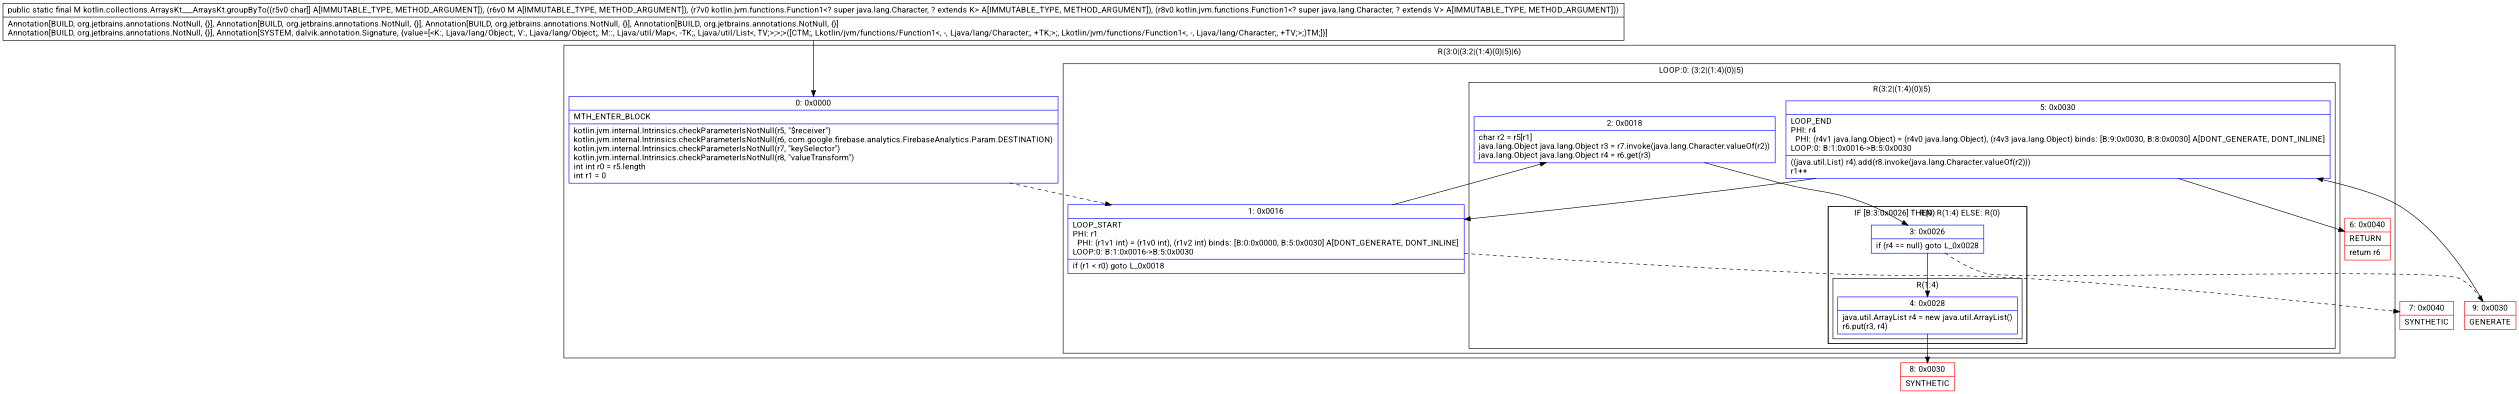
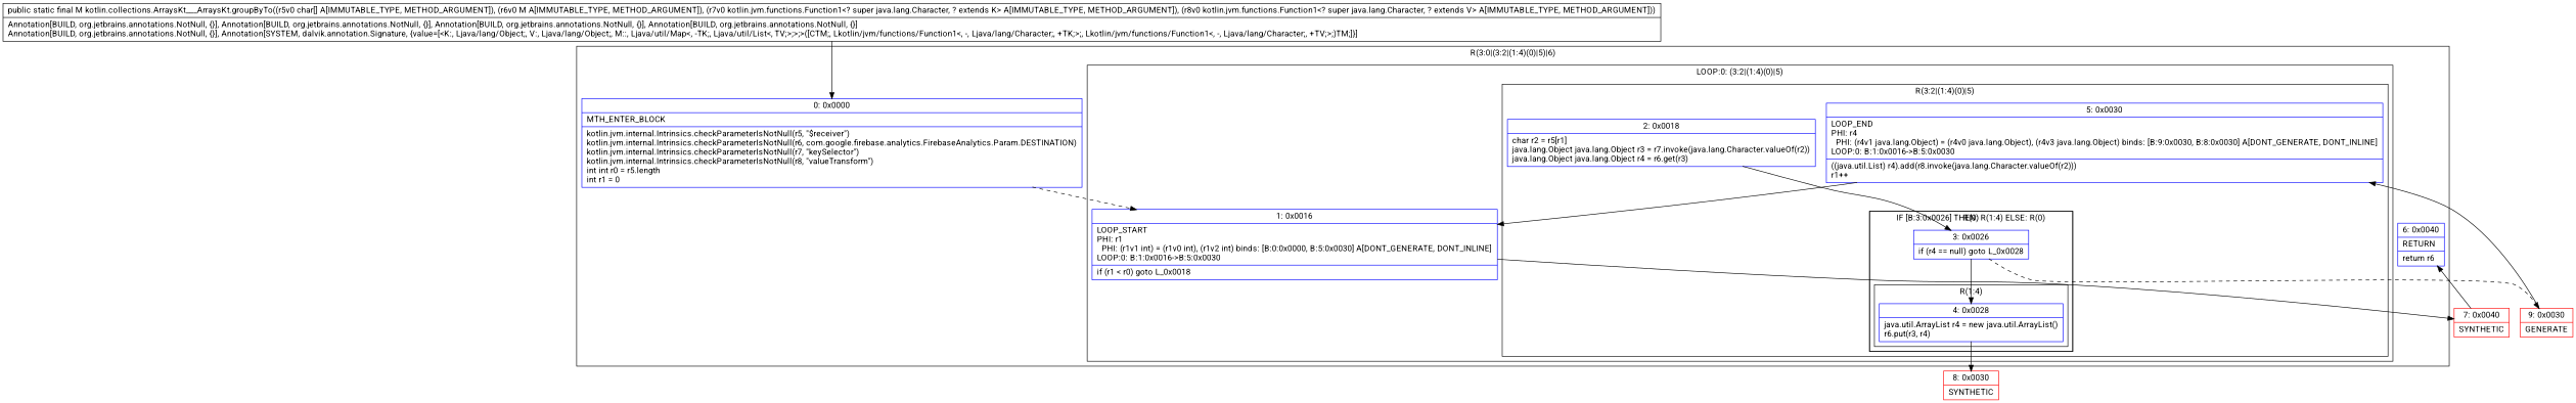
  digraph {
    fontname=Roboto
    node [color=blue fontname=Roboto shape=record]
    edge [fontname=Roboto]
    n1 [label="{4\:\ 0x0028|java.util.ArrayList r4 = new java.util.ArrayList()\lr6.put(r3, r4)\l}"]
    n2 [label="{3\:\ 0x0026|if (r4 == null) goto L_0x0028\l}"]
    n3 [label="{2\:\ 0x0018|char r2 = r5[r1]\ljava.lang.Object java.lang.Object r3 = r7.invoke(java.lang.Character.valueOf(r2))\ljava.lang.Object java.lang.Object r4 = r6.get(r3)\l}"]
    n4 [label="{5\:\ 0x0030|LOOP_END\lPHI: r4 \l  PHI: (r4v1 java.lang.Object) = (r4v0 java.lang.Object), (r4v3 java.lang.Object) binds: [B:9:0x0030, B:8:0x0030] A[DONT_GENERATE, DONT_INLINE]\lLOOP:0: B:1:0x0016\-\>B:5:0x0030\l|((java.util.List) r4).add(r8.invoke(java.lang.Character.valueOf(r2)))\lr1++\l}"]
    n5 [label="{1\:\ 0x0016|LOOP_START\lPHI: r1 \l  PHI: (r1v1 int) = (r1v0 int), (r1v2 int) binds: [B:0:0x0000, B:5:0x0030] A[DONT_GENERATE, DONT_INLINE]\lLOOP:0: B:1:0x0016\-\>B:5:0x0030\l|if (r1 \< r0) goto L_0x0018\l}"]
    n6 [label="{0\:\ 0x0000|MTH_ENTER_BLOCK\l|kotlin.jvm.internal.Intrinsics.checkParameterIsNotNull(r5, \"$receiver\")\lkotlin.jvm.internal.Intrinsics.checkParameterIsNotNull(r6, com.google.firebase.analytics.FirebaseAnalytics.Param.DESTINATION)\lkotlin.jvm.internal.Intrinsics.checkParameterIsNotNull(r7, \"keySelector\")\lkotlin.jvm.internal.Intrinsics.checkParameterIsNotNull(r8, \"valueTransform\")\lint int r0 = r5.length\lint r1 = 0\l}"]
-   n7 [color=red label="{6\:\ 0x0040|RETURN\l|return r6\l}"]
+   n7 [label="{6\:\ 0x0040|RETURN\l|return r6\l}"]
    n8 [color=red label="{8\:\ 0x0030|SYNTHETIC\l}"]
    n9 [color=red label="{9\:\ 0x0030|GENERATE\l}"]
    n10 [color=red label="{7\:\ 0x0040|SYNTHETIC\l}"]
    n11 [label="{public static final M kotlin.collections.ArraysKt___ArraysKt.groupByTo((r5v0 char[] A[IMMUTABLE_TYPE, METHOD_ARGUMENT]), (r6v0 M A[IMMUTABLE_TYPE, METHOD_ARGUMENT]), (r7v0 kotlin.jvm.functions.Function1\<? super java.lang.Character, ? extends K\> A[IMMUTABLE_TYPE, METHOD_ARGUMENT]), (r8v0 kotlin.jvm.functions.Function1\<? super java.lang.Character, ? extends V\> A[IMMUTABLE_TYPE, METHOD_ARGUMENT]))  | Annotation[BUILD, org.jetbrains.annotations.NotNull, \{\}], Annotation[BUILD, org.jetbrains.annotations.NotNull, \{\}], Annotation[BUILD, org.jetbrains.annotations.NotNull, \{\}], Annotation[BUILD, org.jetbrains.annotations.NotNull, \{\}]\lAnnotation[BUILD, org.jetbrains.annotations.NotNull, \{\}], Annotation[SYSTEM, dalvik.annotation.Signature, \{value=[\<K:, Ljava\/lang\/Object;, V:, Ljava\/lang\/Object;, M::, Ljava\/util\/Map\<, \-TK;, Ljava\/util\/List\<, TV;\>;\>;\>([CTM;, Lkotlin\/jvm\/functions\/Function1\<, \-, Ljava\/lang\/Character;, +TK;\>;, Lkotlin\/jvm\/functions\/Function1\<, \-, Ljava\/lang\/Character;, +TV;\>;)TM;]\}]\l}" color=""]
    subgraph cluster_1 {
      label="R(3:0|(3:2|(1:4)(0)|5)|6)"
      n6
      n7
      subgraph cluster_2 {
        label="LOOP:0: (3:2|(1:4)(0)|5)"
        n5
        subgraph cluster_3 {
          label="R(3:2|(1:4)(0)|5)"
          n3
          n4
          subgraph cluster_4 {
            label="IF [B:3:0x0026] THEN: R(1:4) ELSE: R(0)"
            n2
            subgraph cluster_5 {
              label="R(1:4)"
              n1
            }
            subgraph cluster_6 {
              label="R(0)"
            }
          }
        }
      }
    }
    n1 -> n8
    n2 -> n1
    n2 -> n9 [style=dashed]
    n3 -> n2
    n4 -> n5
-   n5 -> n3
-   n5 -> n10 [style=dashed]
+   n5 -> n10 [style=solid]
    n6 -> n5 [style=dashed]
    n9 -> n4
-   n4 -> n7
+   n10 -> n7
    n11 -> n6
  }
